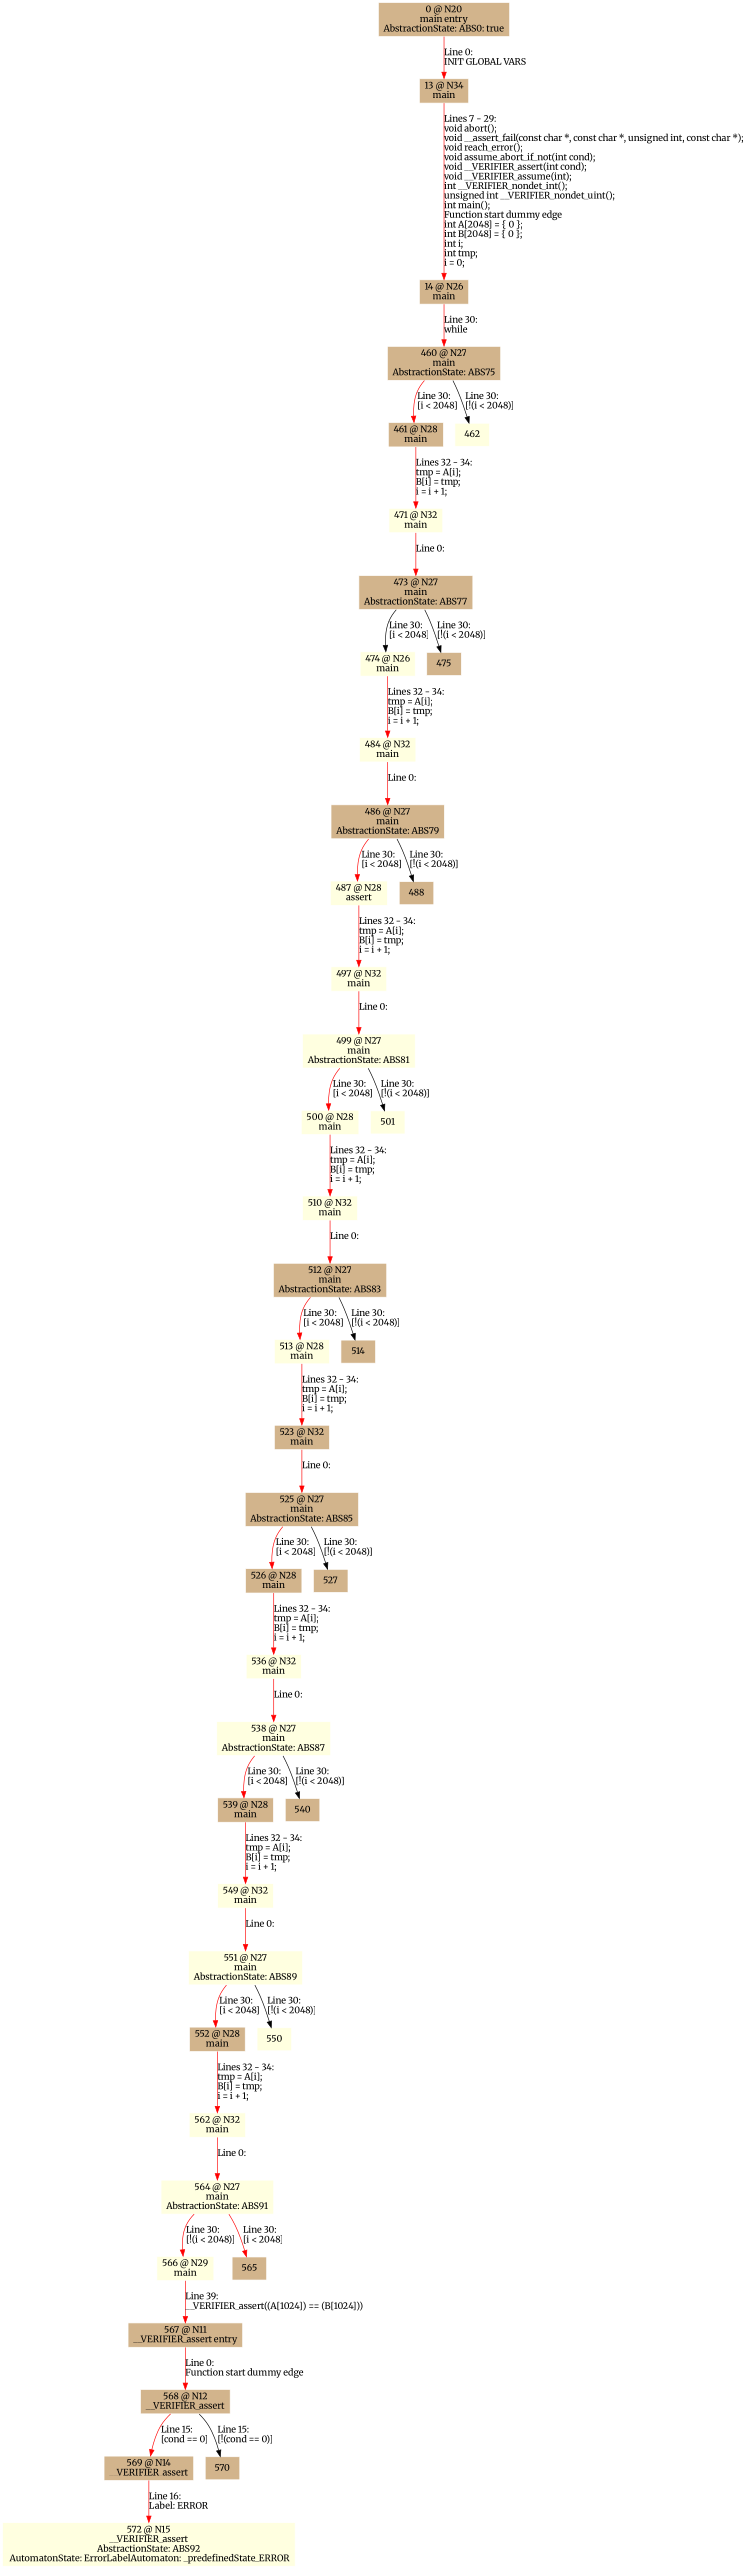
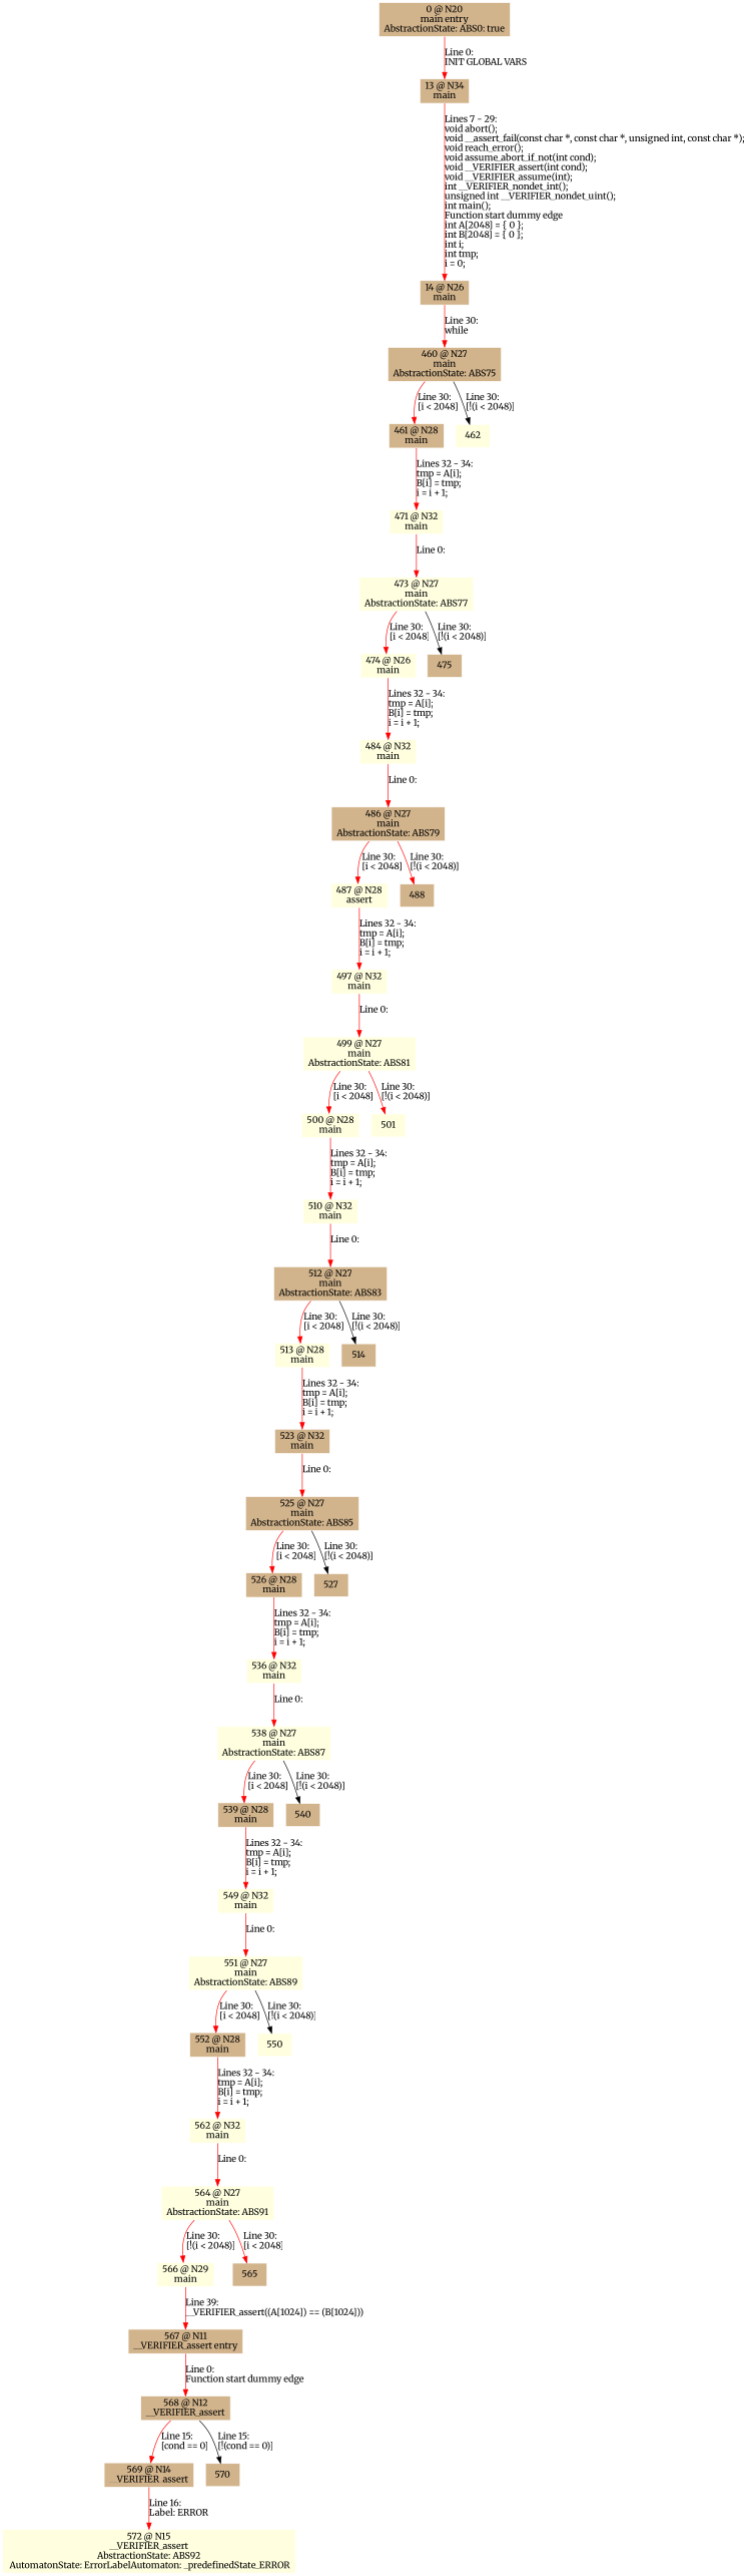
  digraph {
    fontname=Merriweather
    node [color=white fillcolor=tan fontname=Merriweather shape=box style=filled]
    edge [color=red fontname=Merriweather]
    n1 [label="0 @ N20\nmain entry\nAbstractionState: ABS0: true\n"]
    n2 [label="13 @ N34\nmain\n"]
    n3 [label="14 @ N26\nmain\n"]
    n4 [label="460 @ N27\nmain\nAbstractionState: ABS75\n"]
    n5 [label="461 @ N28\nmain\n"]
    462 [fillcolor=lightyellow]
    n7 [fillcolor=lightyellow label="471 @ N32\nmain\n"]
-   n8 [label="473 @ N27\nmain\nAbstractionState: ABS77\n"]
+   n8 [fillcolor=lightyellow label="473 @ N27\nmain\nAbstractionState: ABS77\n"]
    n9 [fillcolor=lightyellow label="474 @ N26\nmain\n"]
    475
    n11 [fillcolor=lightyellow label="484 @ N32\nmain\n"]
    n12 [label="486 @ N27\nmain\nAbstractionState: ABS79\n"]
    n13 [fillcolor=lightyellow label="487 @ N28\nassert\n"]
    488
    n15 [fillcolor=lightyellow label="497 @ N32\nmain\n"]
    n16 [fillcolor=lightyellow label="499 @ N27\nmain\nAbstractionState: ABS81\n"]
    n17 [fillcolor=lightyellow label="500 @ N28\nmain\n"]
    501 [fillcolor=lightyellow]
    n19 [fillcolor=lightyellow label="510 @ N32\nmain\n"]
    n20 [label="512 @ N27\nmain\nAbstractionState: ABS83\n"]
    n21 [fillcolor=lightyellow label="513 @ N28\nmain\n"]
    514
    n23 [label="523 @ N32\nmain\n"]
    n24 [label="525 @ N27\nmain\nAbstractionState: ABS85\n"]
    n25 [label="526 @ N28\nmain\n"]
    527
    n27 [fillcolor=lightyellow label="536 @ N32\nmain\n"]
    n28 [fillcolor=lightyellow label="538 @ N27\nmain\nAbstractionState: ABS87\n"]
    n29 [label="539 @ N28\nmain\n"]
    540
    n31 [fillcolor=lightyellow label="549 @ N32\nmain\n"]
    n32 [fillcolor=lightyellow label="551 @ N27\nmain\nAbstractionState: ABS89\n"]
    n33 [label="552 @ N28\nmain\n"]
    n34 [fillcolor=lightyellow label=550]
    n35 [fillcolor=lightyellow label="562 @ N32\nmain\n"]
    n36 [fillcolor=lightyellow label="564 @ N27\nmain\nAbstractionState: ABS91\n"]
    n37 [fillcolor=lightyellow label="566 @ N29\nmain\n"]
    565
    n39 [label="567 @ N11\n__VERIFIER_assert entry\n"]
    n40 [label="568 @ N12\n__VERIFIER_assert\n"]
    n41 [label="569 @ N14\n__VERIFIER_assert\n"]
    570
    n43 [fillcolor=lightyellow label="572 @ N15\n__VERIFIER_assert\nAbstractionState: ABS92\n AutomatonState: ErrorLabelAutomaton: _predefinedState_ERROR\n"]
    n1 -> n2 [label="Line 0: \lINIT GLOBAL VARS\l"]
    n2 -> n3 [label="Lines 7 - 29: \lvoid abort();\lvoid __assert_fail(const char *, const char *, unsigned int, const char *);\lvoid reach_error();\lvoid assume_abort_if_not(int cond);\lvoid __VERIFIER_assert(int cond);\lvoid __VERIFIER_assume(int);\lint __VERIFIER_nondet_int();\lunsigned int __VERIFIER_nondet_uint();\lint main();\lFunction start dummy edge\lint A[2048] = { 0 };\lint B[2048] = { 0 };\lint i;\lint tmp;\li = 0;\l"]
    n3 -> n4 [label="Line 30: \lwhile\l"]
    n4 -> n5 [label="Line 30: \l[i < 2048]\l"]
    n4 -> 462 [label="Line 30: \l[!(i < 2048)]\l" color=""]
    n5 -> n7 [label="Lines 32 - 34: \ltmp = A[i];\lB[i] = tmp;\li = i + 1;\l"]
    n7 -> n8 [label="Line 0: \l\l"]
-   n8 -> n9 [color=black label="Line 30: \l[i < 2048]\l"]
+   n8 -> n9 [label="Line 30: \l[i < 2048]\l"]
    n8 -> 475 [label="Line 30: \l[!(i < 2048)]\l" color=""]
    n9 -> n11 [label="Lines 32 - 34: \ltmp = A[i];\lB[i] = tmp;\li = i + 1;\l"]
    n11 -> n12 [label="Line 0: \l\l"]
    n12 -> n13 [label="Line 30: \l[i < 2048]\l"]
-   n12 -> 488 [label="Line 30: \l[!(i < 2048)]\l" color=""]
+   n12 -> 488 [label="Line 30: \l[!(i < 2048)]\l"]
    n13 -> n15 [label="Lines 32 - 34: \ltmp = A[i];\lB[i] = tmp;\li = i + 1;\l"]
    n15 -> n16 [label="Line 0: \l\l"]
    n16 -> n17 [label="Line 30: \l[i < 2048]\l"]
-   n16 -> 501 [label="Line 30: \l[!(i < 2048)]\l" color=""]
+   n16 -> 501 [label="Line 30: \l[!(i < 2048)]\l"]
    n17 -> n19 [label="Lines 32 - 34: \ltmp = A[i];\lB[i] = tmp;\li = i + 1;\l"]
    n19 -> n20 [label="Line 0: \l\l"]
    n20 -> n21 [label="Line 30: \l[i < 2048]\l"]
    n20 -> 514 [label="Line 30: \l[!(i < 2048)]\l" color=""]
    n21 -> n23 [label="Lines 32 - 34: \ltmp = A[i];\lB[i] = tmp;\li = i + 1;\l"]
    n23 -> n24 [label="Line 0: \l\l"]
    n24 -> n25 [label="Line 30: \l[i < 2048]\l"]
    n24 -> 527 [label="Line 30: \l[!(i < 2048)]\l" color=""]
    n25 -> n27 [label="Lines 32 - 34: \ltmp = A[i];\lB[i] = tmp;\li = i + 1;\l"]
    n27 -> n28 [label="Line 0: \l\l"]
    n28 -> n29 [label="Line 30: \l[i < 2048]\l"]
    n28 -> 540 [label="Line 30: \l[!(i < 2048)]\l" color=""]
    n29 -> n31 [label="Lines 32 - 34: \ltmp = A[i];\lB[i] = tmp;\li = i + 1;\l"]
    n31 -> n32 [label="Line 0: \l\l"]
    n32 -> n33 [label="Line 30: \l[i < 2048]\l"]
    n32 -> n34 [label="Line 30: \l[!(i < 2048)]\l" color=""]
    n33 -> n35 [label="Lines 32 - 34: \ltmp = A[i];\lB[i] = tmp;\li = i + 1;\l"]
    n35 -> n36 [label="Line 0: \l\l"]
    n36 -> n37 [label="Line 30: \l[!(i < 2048)]\l"]
    n36 -> 565 [label="Line 30: \l[i < 2048]\l"]
    n37 -> n39 [label="Line 39: \l__VERIFIER_assert((A[1024]) == (B[1024]))\l"]
    n39 -> n40 [label="Line 0: \lFunction start dummy edge\l"]
    n40 -> n41 [label="Line 15: \l[cond == 0]\l"]
    n40 -> 570 [label="Line 15: \l[!(cond == 0)]\l" color=""]
    n41 -> n43 [label="Line 16: \lLabel: ERROR\l"]
  }
